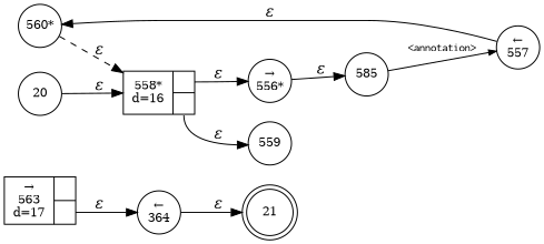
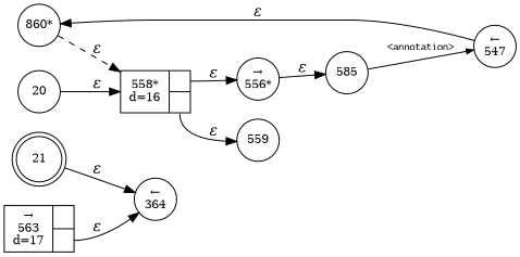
  digraph {
    rankdir=LR
    node [fixedsize=true fontsize=11 shape=circle peripheries=1]
    edge [fontname="Times-Italic"]
    n1 [label=21 shape=doublecircle width=.6 peripheries=""]
-   n2 [label="560*" width=.55]
+   n2 [label="860*" width=.55]
    n3 [fixedsize=false label="{558*\nd=16|{<p0>|<p1>}}" shape=record]
    n4 [label="&rarr;\n556*" width=.55]
    n5 [label=559 width=.55]
    n6 [fixedsize=false label="{&rarr;\n563\nd=17|{<p0>|<p1>}}" shape=record]
    n7 [label="&larr;\n364" width=.55]
    n8 [label=20 width=.55]
    n9 [label=585 width=.55]
-   n10 [label="&larr;\n557" width=.55]
+   n10 [label="&larr;\n547" width=.55]
    n2 -> n3 [label="&epsilon;" style=dashed]
    n3 -> n4 [label="&epsilon;" tailport=p0]
    n3 -> n5 [label="&epsilon;" tailport=p1]
    n4 -> n9 [label="&epsilon;"]
    n6 -> n7 [label="&epsilon;" tailport=p1]
-   n7 -> n1 [label="&epsilon;"]
+   n1 -> n7 [label="&epsilon;"]
    n8 -> n3 [label="&epsilon;"]
    n9 -> n10 [arrowhead=normal arrowsize=.7 fontname=Courier fontsize=11 label="<annotation>"]
    n10 -> n2 [label="&epsilon;"]
  }
